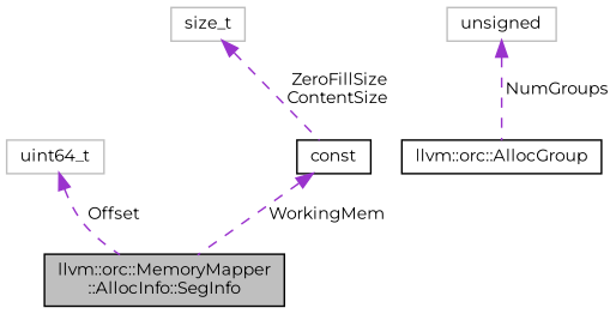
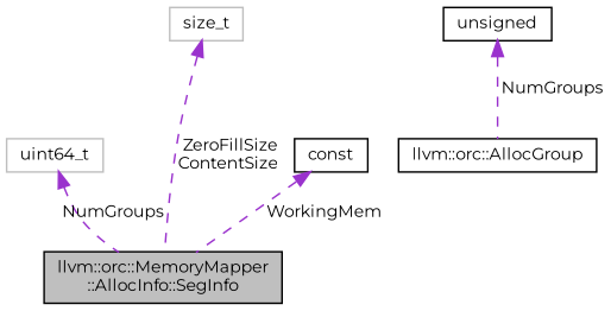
  digraph {
    fontname=Montserrat
    node [color=black fontname=Montserrat fontsize=10 shape=record]
    edge [color=darkorchid3 dir=back fontname=Montserrat fontsize=10 labelfontname=Helvetica labelfontsize=10 style=dashed]
    n1 [fillcolor=grey75 fontcolor=black height=0.2 label="llvm::orc::MemoryMapper\l::AllocInfo::SegInfo" style=filled width=0.4]
    n2 [height=0.2 label="llvm::orc::AllocGroup" width=0.4]
-   n3 [color=grey75 height=0.2 label=unsigned width=0.4]
+   n3 [height=0.2 label=unsigned width=0.4]
    n4 [color=grey75 height=0.2 label=uint64_t width=0.4]
    n5 [height=0.2 label=const width=0.4]
    n6 [color=grey75 height=0.2 label=size_t width=0.4]
    n3 -> n2 [label=" NumGroups"]
-   n4 -> n1 [label=" Offset"]
+   n4 -> n1 [label=" NumGroups"]
    n5 -> n1 [label=" WorkingMem"]
-   n6 -> n5 [label=" ZeroFillSize\nContentSize"]
+   n6 -> n1 [label=" ZeroFillSize\nContentSize"]
  }
